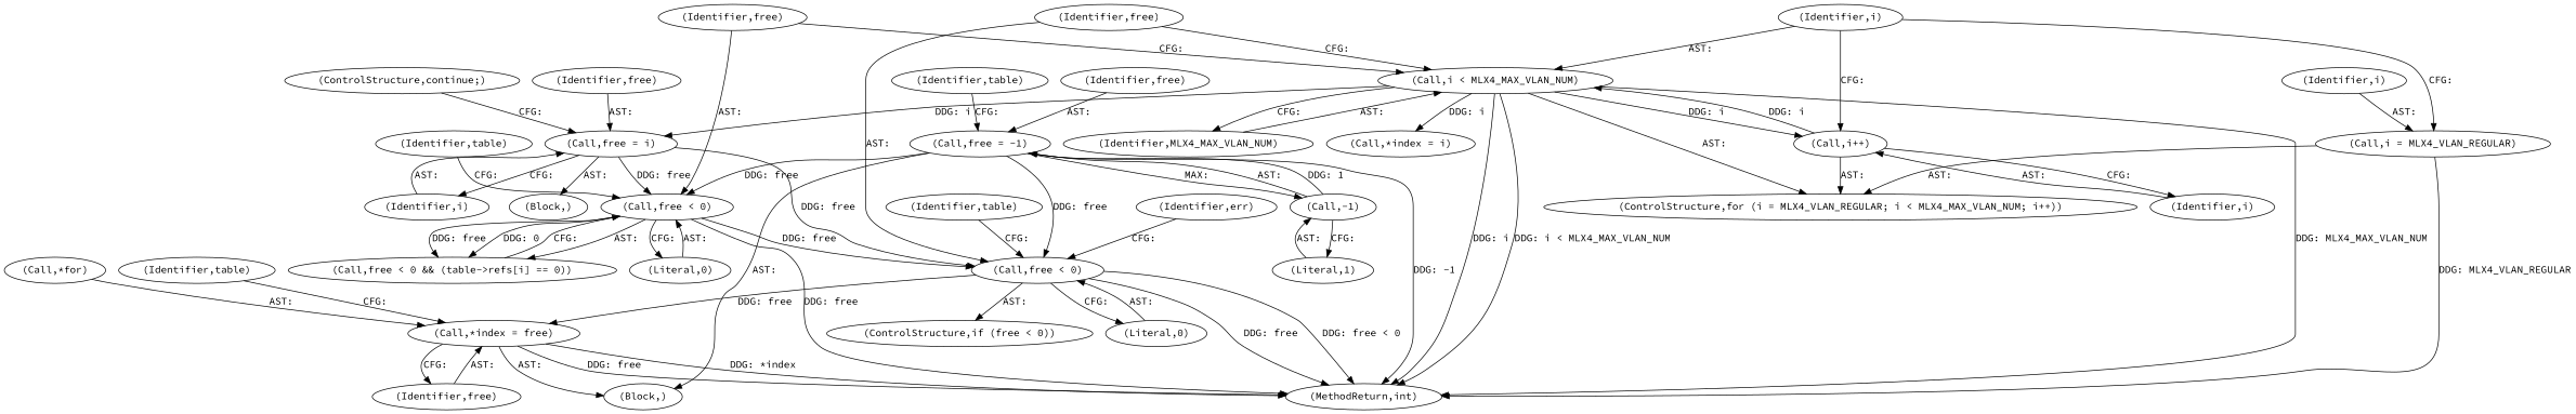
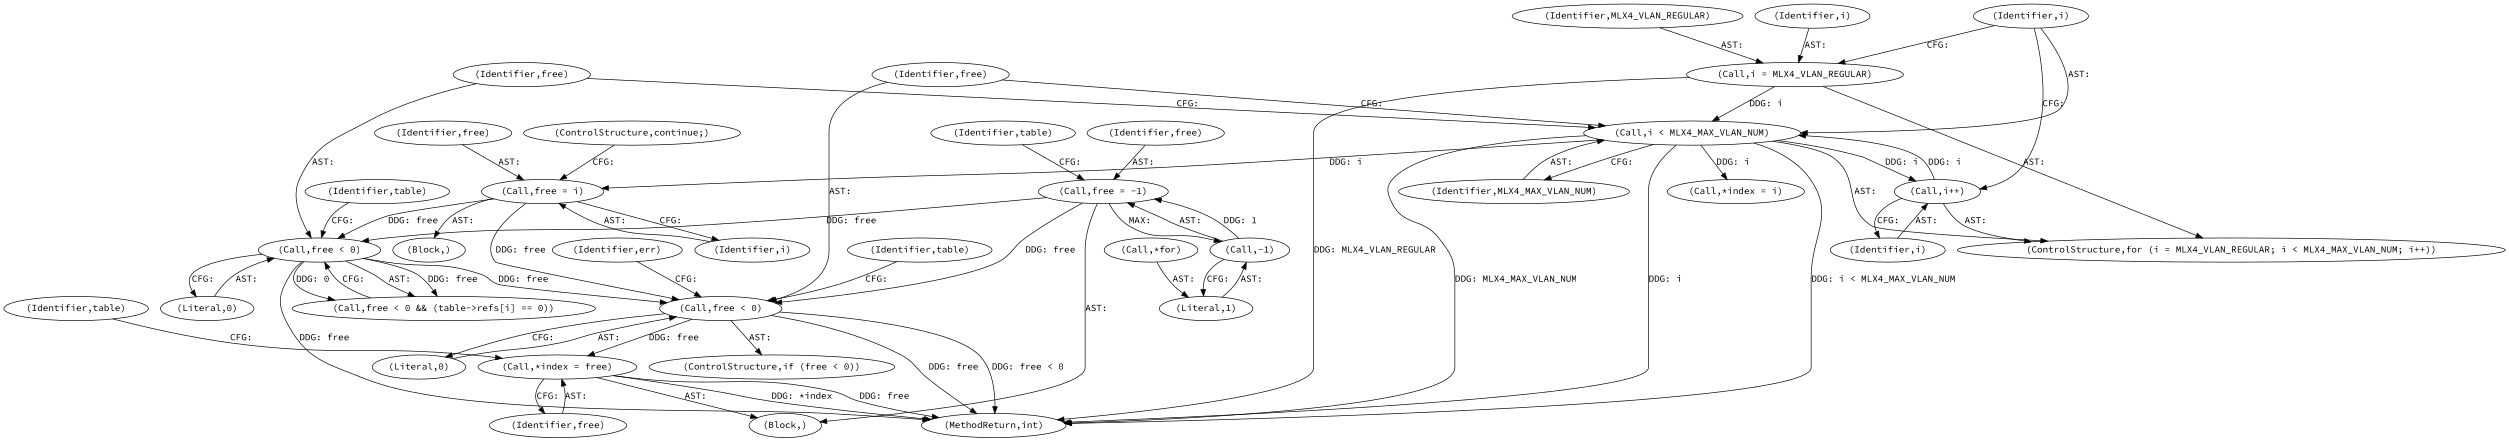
  digraph {
    fontname="Source Code Pro"
    node [fontname="Source Code Pro"]
    edge [fontname="Source Code Pro"]
    n1 [label="(Call,*index = free)"]
    n2 [label="(MethodReturn,int)"]
    n3 [label="(Block,)"]
    n4 [label="(Identifier,free)"]
    n5 [label="(Call,free < 0)"]
    n6 [label="(Literal,0)"]
    n7 [label="(ControlStructure,if (free < 0))"]
    n8 [label="(Call,free = i)"]
    n9 [label="(Call,free < 0)"]
    n10 [label="(Identifier,i)"]
    n11 [label="(Block,)"]
    n12 [label="(Literal,0)"]
    n13 [label="(Call,free < 0 && (table->refs[i] == 0))"]
    n14 [label="(Call,i < MLX4_MAX_VLAN_NUM)"]
    n15 [label="(Call,i++)"]
    n16 [label="(Identifier,MLX4_MAX_VLAN_NUM)"]
    n17 [label="(Call,*index = i)"]
    n18 [label="(ControlStructure,for (i = MLX4_VLAN_REGULAR; i < MLX4_MAX_VLAN_NUM; i++))"]
    n19 [label="(Identifier,i)"]
    n20 [label="(Call,i = MLX4_VLAN_REGULAR)"]
+   n21 [label="(Identifier,MLX4_VLAN_REGULAR)"]
    n22 [label="(Call,free = -1)"]
    n23 [label="(Call,-1)"]
    n24 [label="(Literal,1)"]
    n25 [label="(Identifier,table)"]
    n26 [label="(Identifier,table)"]
    n27 [label="(Identifier,free)"]
    n28 [label="(Identifier,i)"]
    n29 [label="(Identifier,free)"]
    n30 [label="(Identifier,table)"]
    n31 [label="(ControlStructure,continue;)"]
    n32 [label="(Call,*for)"]
    n33 [label="(Identifier,free)"]
    n34 [label="(Identifier,i)"]
    n35 [label="(Identifier,err)"]
    n36 [label="(Identifier,free)"]
    n37 [label="(Identifier,table)"]
    n1 -> n2 [label="DDG: *index"]
    n1 -> n2 [label="DDG: free"]
    n1 -> n3 [label="AST: "]
    n1 -> n4 [label="CFG: "]
    n4 -> n1 [label="AST: "]
    n5 -> n1 [label="DDG: free"]
    n5 -> n2 [label="DDG: free"]
    n5 -> n2 [label="DDG: free < 0"]
    n5 -> n6 [label="CFG: "]
    n5 -> n7 [label="AST: "]
    n6 -> n5 [label="AST: "]
    n8 -> n5 [label="DDG: free"]
    n8 -> n9 [label="DDG: free"]
    n8 -> n10 [label="CFG: "]
    n8 -> n11 [label="AST: "]
    n9 -> n2 [label="DDG: free"]
    n9 -> n5 [label="DDG: free"]
    n9 -> n12 [label="CFG: "]
    n9 -> n13 [label="AST: "]
    n9 -> n13 [label="DDG: free"]
    n9 -> n13 [label="DDG: 0"]
    n10 -> n8 [label="AST: "]
    n12 -> n9 [label="AST: "]
    n13 -> n9 [label="CFG: "]
    n14 -> n2 [label="DDG: MLX4_MAX_VLAN_NUM"]
    n14 -> n2 [label="DDG: i"]
    n14 -> n2 [label="DDG: i < MLX4_MAX_VLAN_NUM"]
    n14 -> n8 [label="DDG: i"]
    n14 -> n15 [label="DDG: i"]
    n14 -> n16 [label="CFG: "]
    n14 -> n17 [label="DDG: i"]
    n14 -> n18 [label="AST: "]
    n15 -> n14 [label="DDG: i"]
    n15 -> n18 [label="AST: "]
    n15 -> n19 [label="CFG: "]
    n16 -> n14 [label="AST: "]
    n19 -> n15 [label="AST: "]
    n20 -> n2 [label="DDG: MLX4_VLAN_REGULAR"]
+   n20 -> n14 [label="DDG: i"]
    n20 -> n18 [label="AST: "]
-   n22 -> n2 [label="DDG: -1"]
+   n21 -> n20 [label="AST: "]
    n22 -> n3 [label="AST: "]
    n22 -> n5 [label="DDG: free"]
    n22 -> n9 [label="DDG: free"]
    n22 -> n23 [label="MAX: "]
    n23 -> n22 [label="AST: "]
    n23 -> n22 [label="DDG: 1"]
    n23 -> n24 [label="CFG: "]
    n24 -> n23 [label="AST: "]
    n25 -> n5 [label="CFG: "]
    n26 -> n9 [label="CFG: "]
    n27 -> n22 [label="AST: "]
    n28 -> n20 [label="AST: "]
    n29 -> n9 [label="AST: "]
    n29 -> n14 [label="CFG: "]
    n30 -> n1 [label="CFG: "]
    n31 -> n8 [label="CFG: "]
-   n32 -> n1 [label="AST: "]
+   n32 -> n24 [label="AST: "]
    n33 -> n8 [label="AST: "]
    n34 -> n14 [label="AST: "]
    n34 -> n15 [label="CFG: "]
    n34 -> n20 [label="CFG: "]
    n35 -> n5 [label="CFG: "]
    n36 -> n5 [label="AST: "]
    n36 -> n14 [label="CFG: "]
    n37 -> n22 [label="CFG: "]
  }
